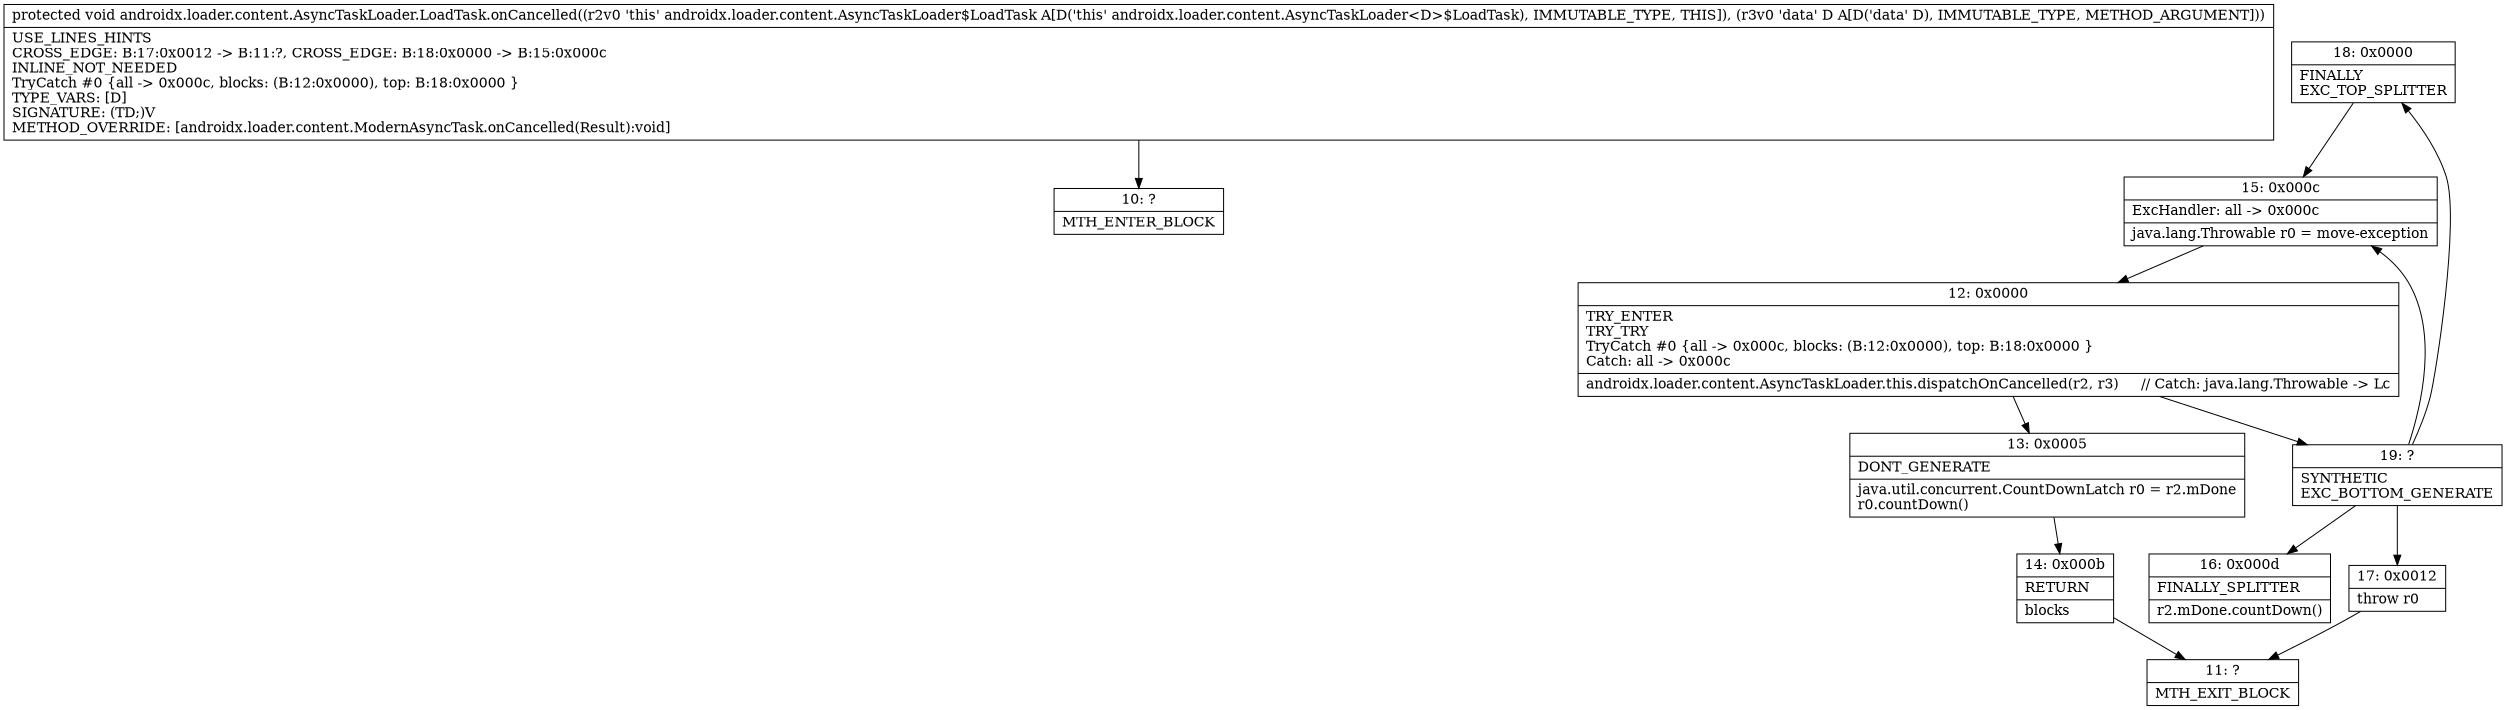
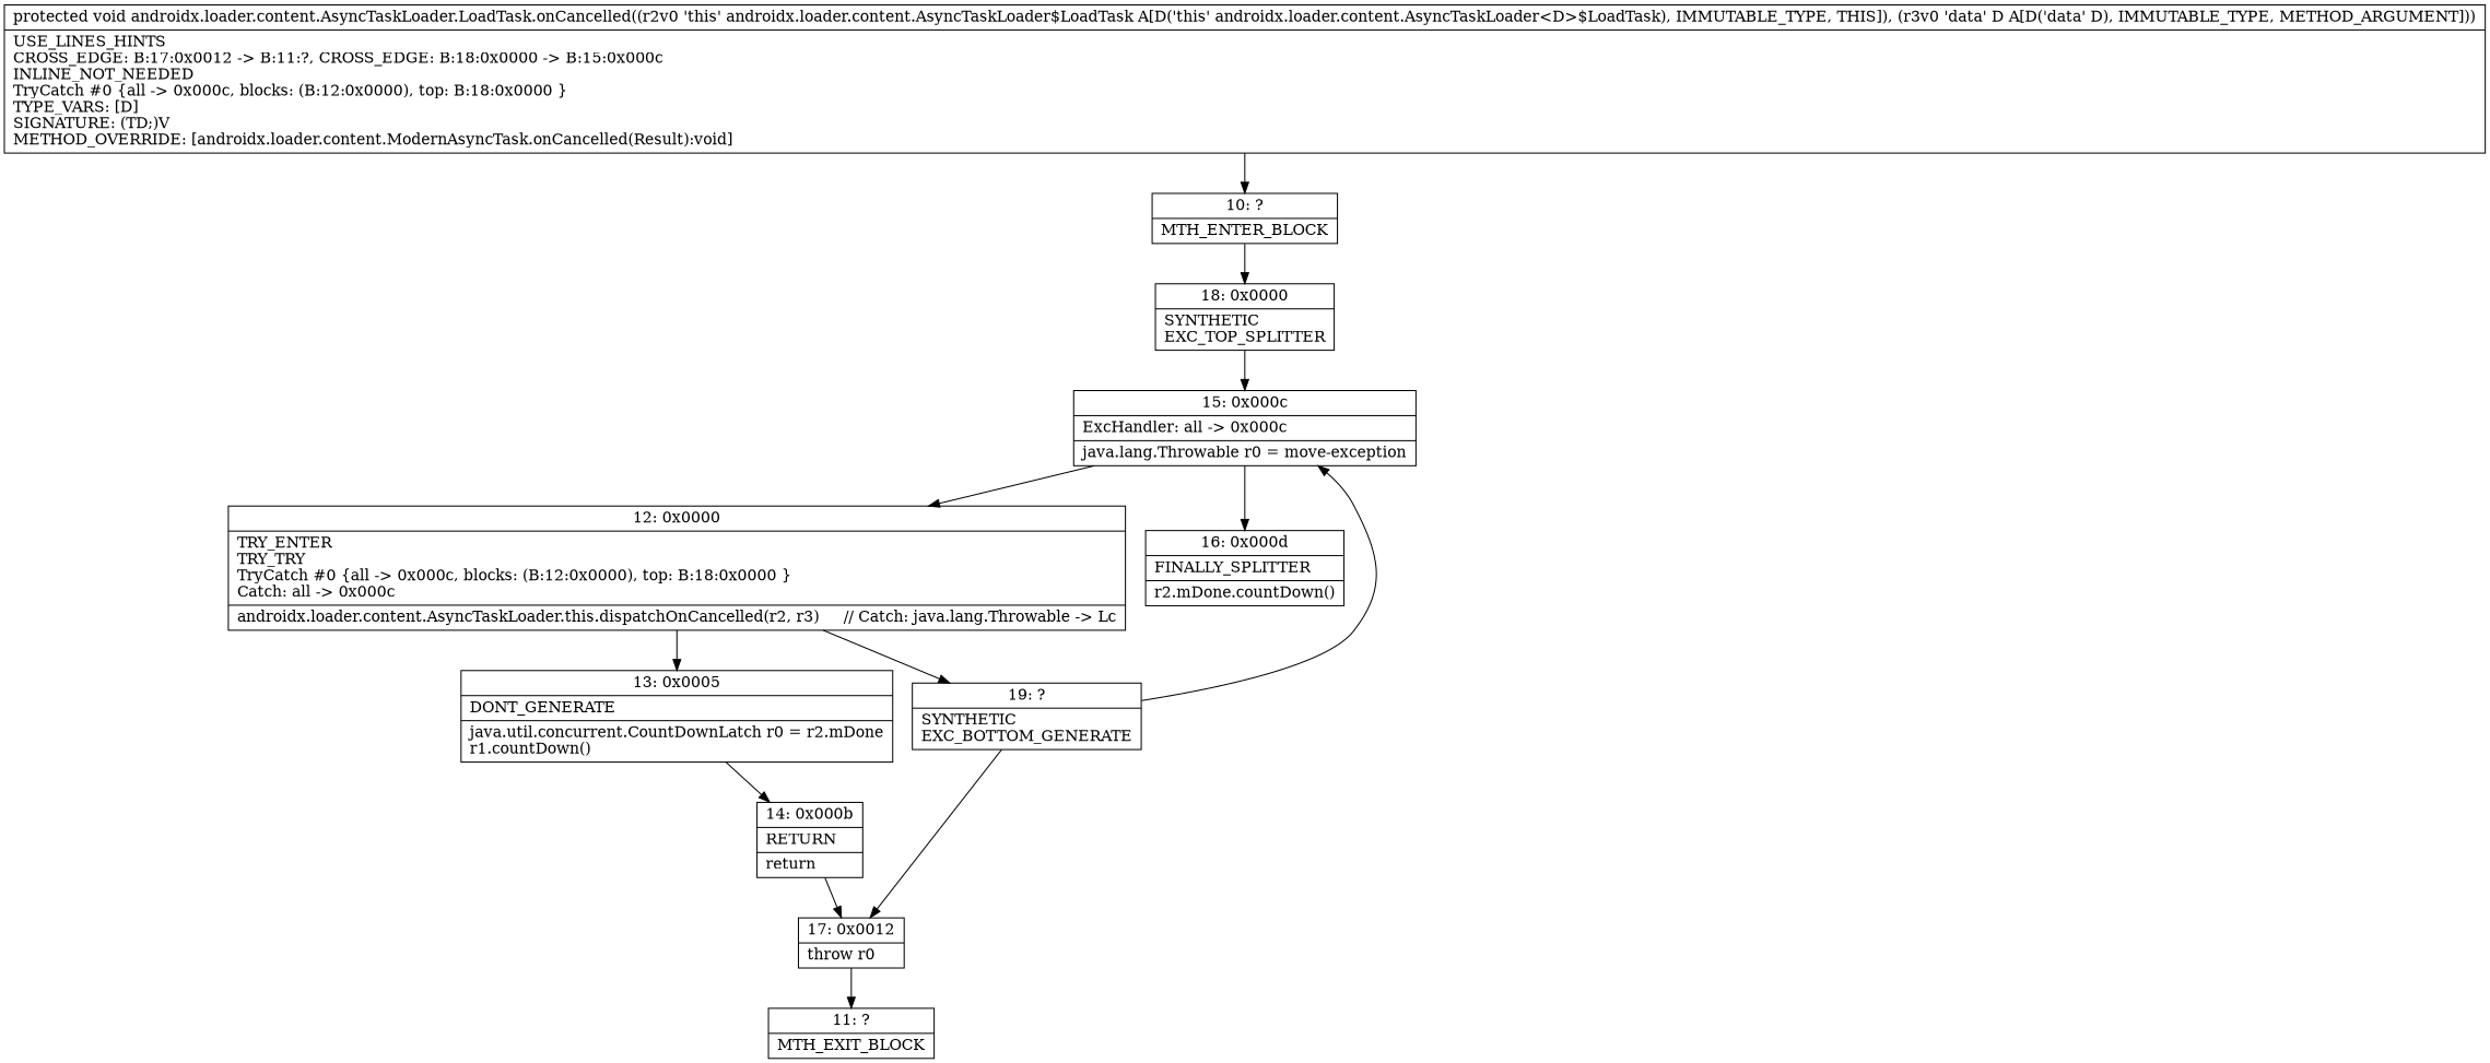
  digraph {
    node [shape=record]
    n1 [label="{10\:\ ?|MTH_ENTER_BLOCK\l}"]
-   n2 [label="{18\:\ 0x0000|FINALLY\lEXC_TOP_SPLITTER\l}"]
+   n2 [label="{18\:\ 0x0000|SYNTHETIC\lEXC_TOP_SPLITTER\l}"]
    n3 [label="{15\:\ 0x000c|ExcHandler: all \-\> 0x000c\l|java.lang.Throwable r0 = move\-exception\l}"]
    n4 [label="{12\:\ 0x0000|TRY_ENTER\lTRY_TRY\lTryCatch #0 \{all \-\> 0x000c, blocks: (B:12:0x0000), top: B:18:0x0000 \}\lCatch: all \-\> 0x000c\l|androidx.loader.content.AsyncTaskLoader.this.dispatchOnCancelled(r2, r3)     \/\/ Catch: java.lang.Throwable \-\> Lc\l}"]
-   n5 [label="{13\:\ 0x0005|DONT_GENERATE\l|java.util.concurrent.CountDownLatch r0 = r2.mDone\lr0.countDown()\l}"]
+   n5 [label="{13\:\ 0x0005|DONT_GENERATE\l|java.util.concurrent.CountDownLatch r0 = r2.mDone\lr1.countDown()\l}"]
    n6 [label="{19\:\ ?|SYNTHETIC\lEXC_BOTTOM_GENERATE\l}"]
    n7 [label="{16\:\ 0x000d|FINALLY_SPLITTER\l|r2.mDone.countDown()\l}"]
-   n8 [label="{14\:\ 0x000b|RETURN\l|blocks\l}"]
+   n8 [label="{14\:\ 0x000b|RETURN\l|return\l}"]
    n9 [label="{17\:\ 0x0012|throw r0\l}"]
    n10 [label="{11\:\ ?|MTH_EXIT_BLOCK\l}"]
    n11 [label="{protected void androidx.loader.content.AsyncTaskLoader.LoadTask.onCancelled((r2v0 'this' androidx.loader.content.AsyncTaskLoader$LoadTask A[D('this' androidx.loader.content.AsyncTaskLoader\<D\>$LoadTask), IMMUTABLE_TYPE, THIS]), (r3v0 'data' D A[D('data' D), IMMUTABLE_TYPE, METHOD_ARGUMENT]))  | USE_LINES_HINTS\lCROSS_EDGE: B:17:0x0012 \-\> B:11:?, CROSS_EDGE: B:18:0x0000 \-\> B:15:0x000c\lINLINE_NOT_NEEDED\lTryCatch #0 \{all \-\> 0x000c, blocks: (B:12:0x0000), top: B:18:0x0000 \}\lTYPE_VARS: [D]\lSIGNATURE: (TD;)V\lMETHOD_OVERRIDE: [androidx.loader.content.ModernAsyncTask.onCancelled(Result):void]\l}"]
-   n6 -> n2
+   n1 -> n2
    n2 -> n3
    n3 -> n4
-   n6 -> n7
+   n3 -> n7
    n4 -> n5
    n4 -> n6
    n5 -> n8
    n6 -> n3
    n6 -> n9
-   n8 -> n10
+   n8 -> n9
    n9 -> n10
    n11 -> n1
  }
